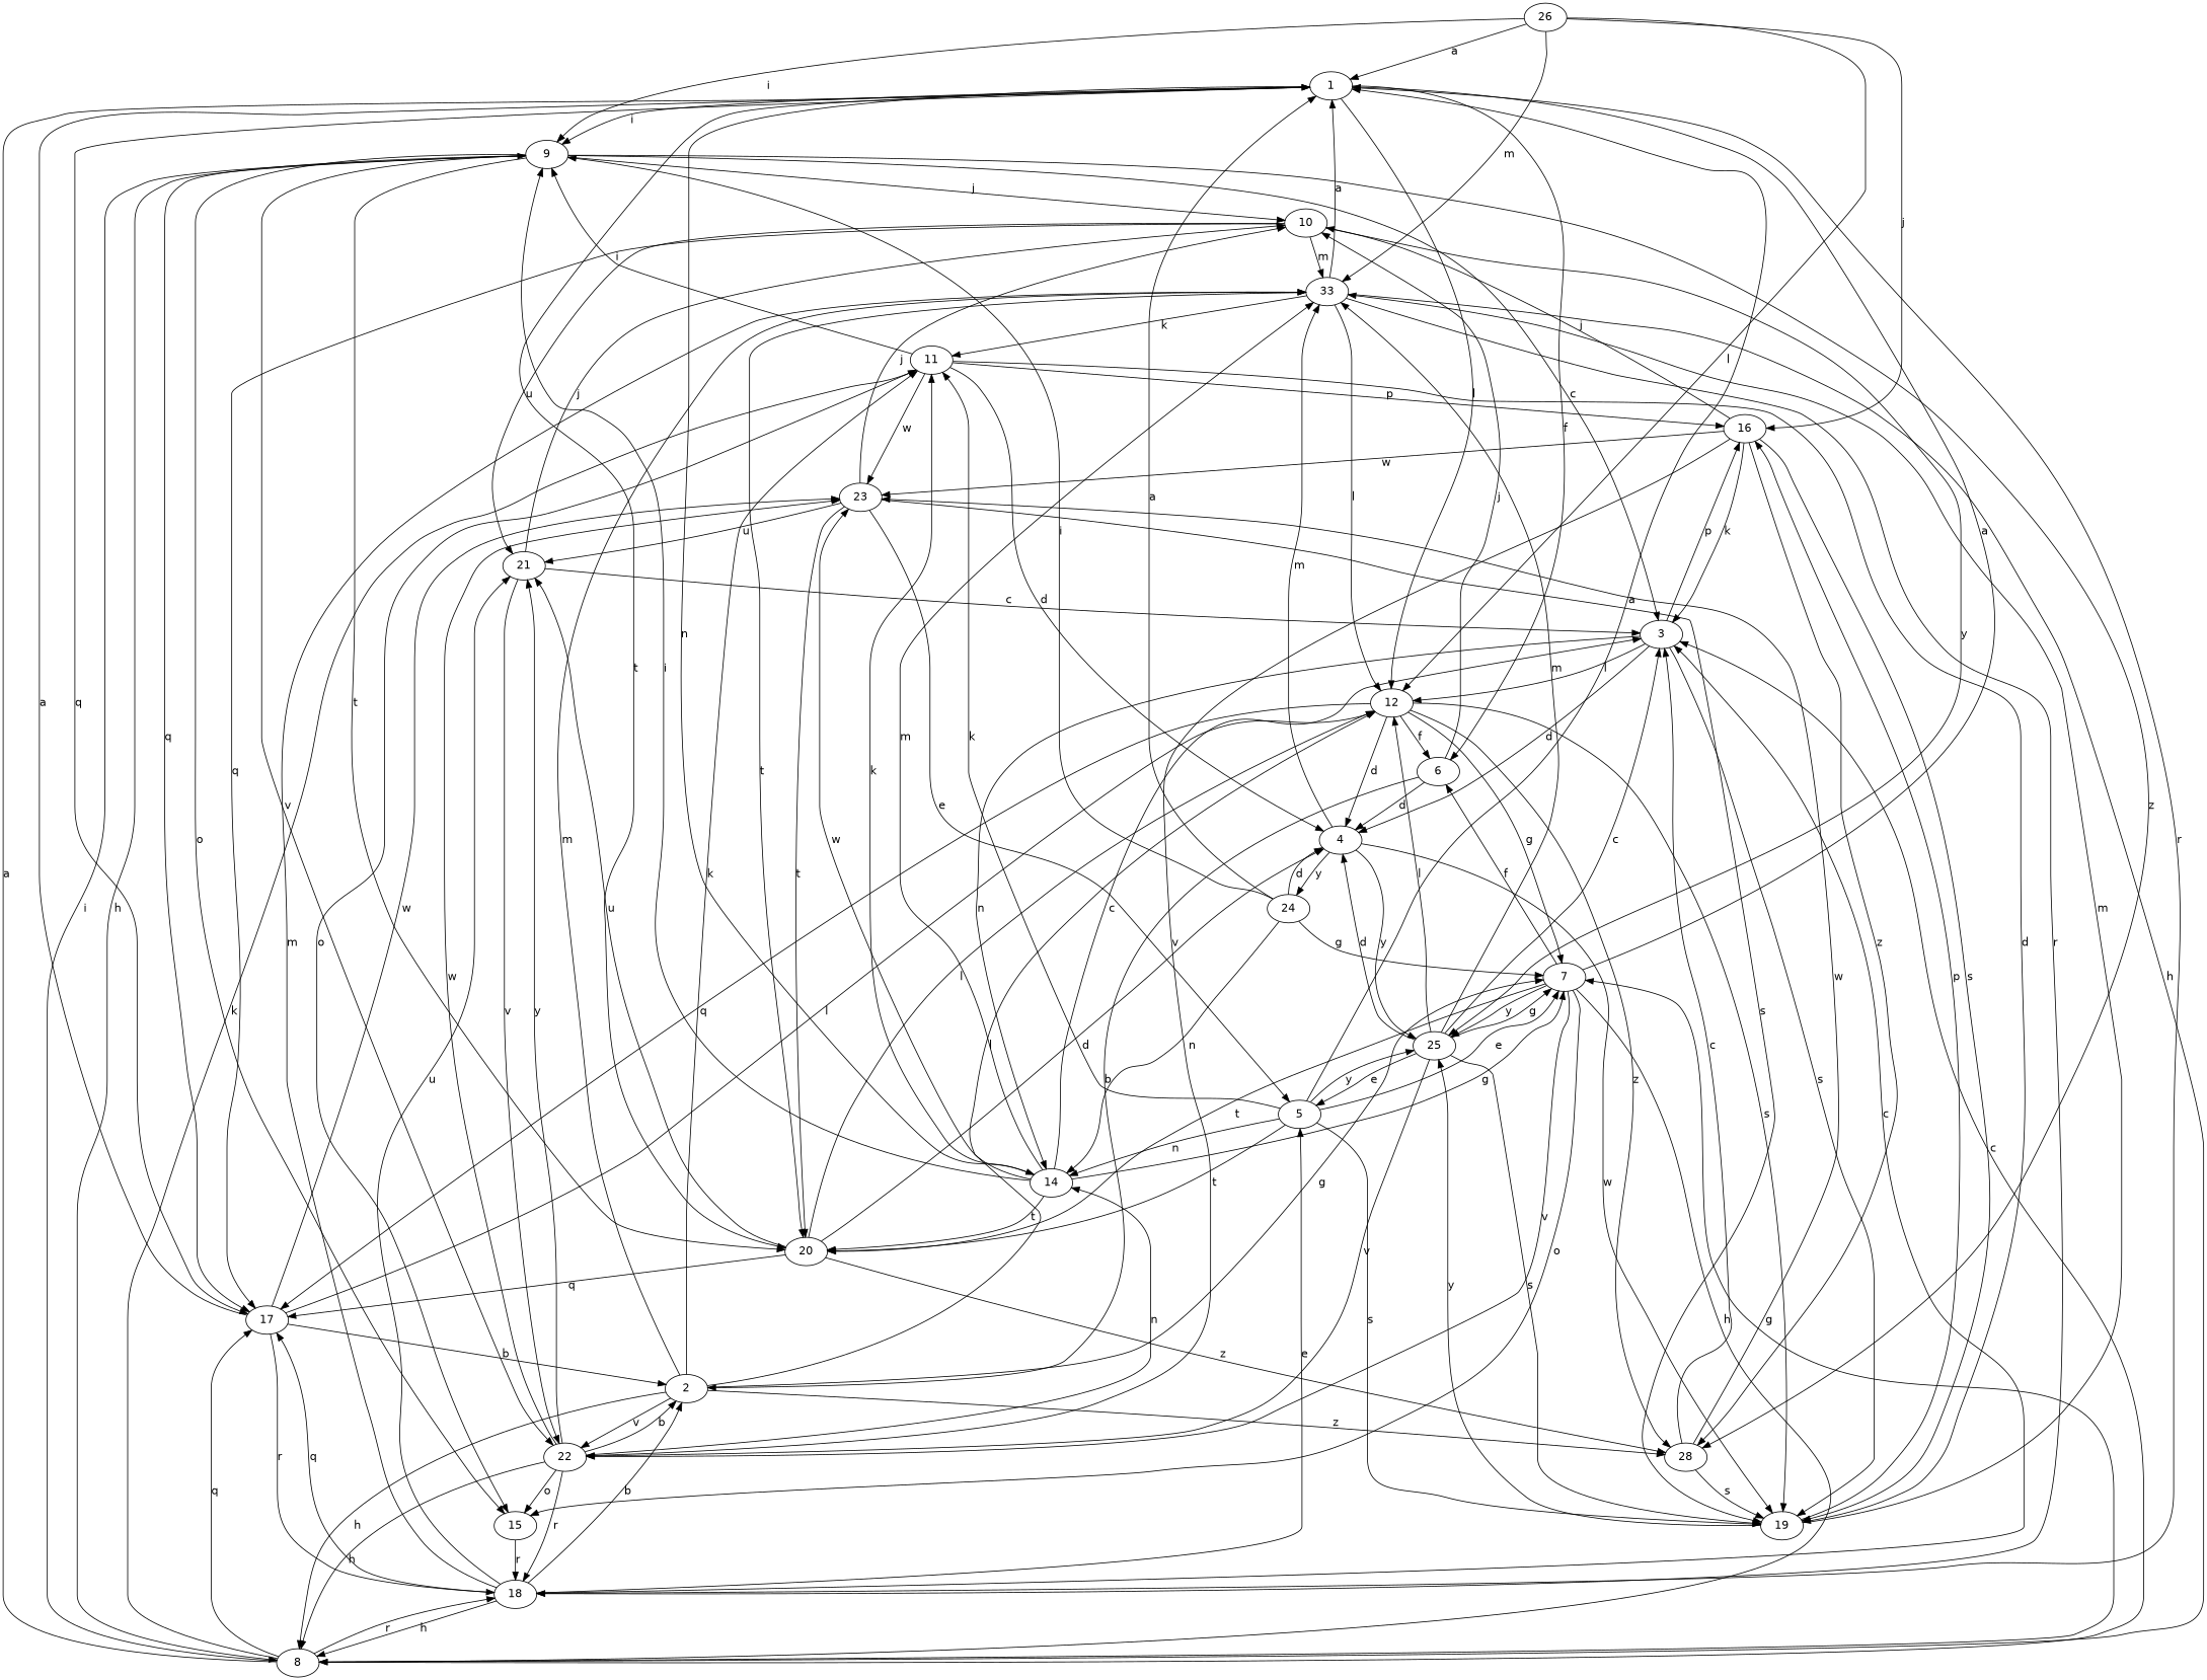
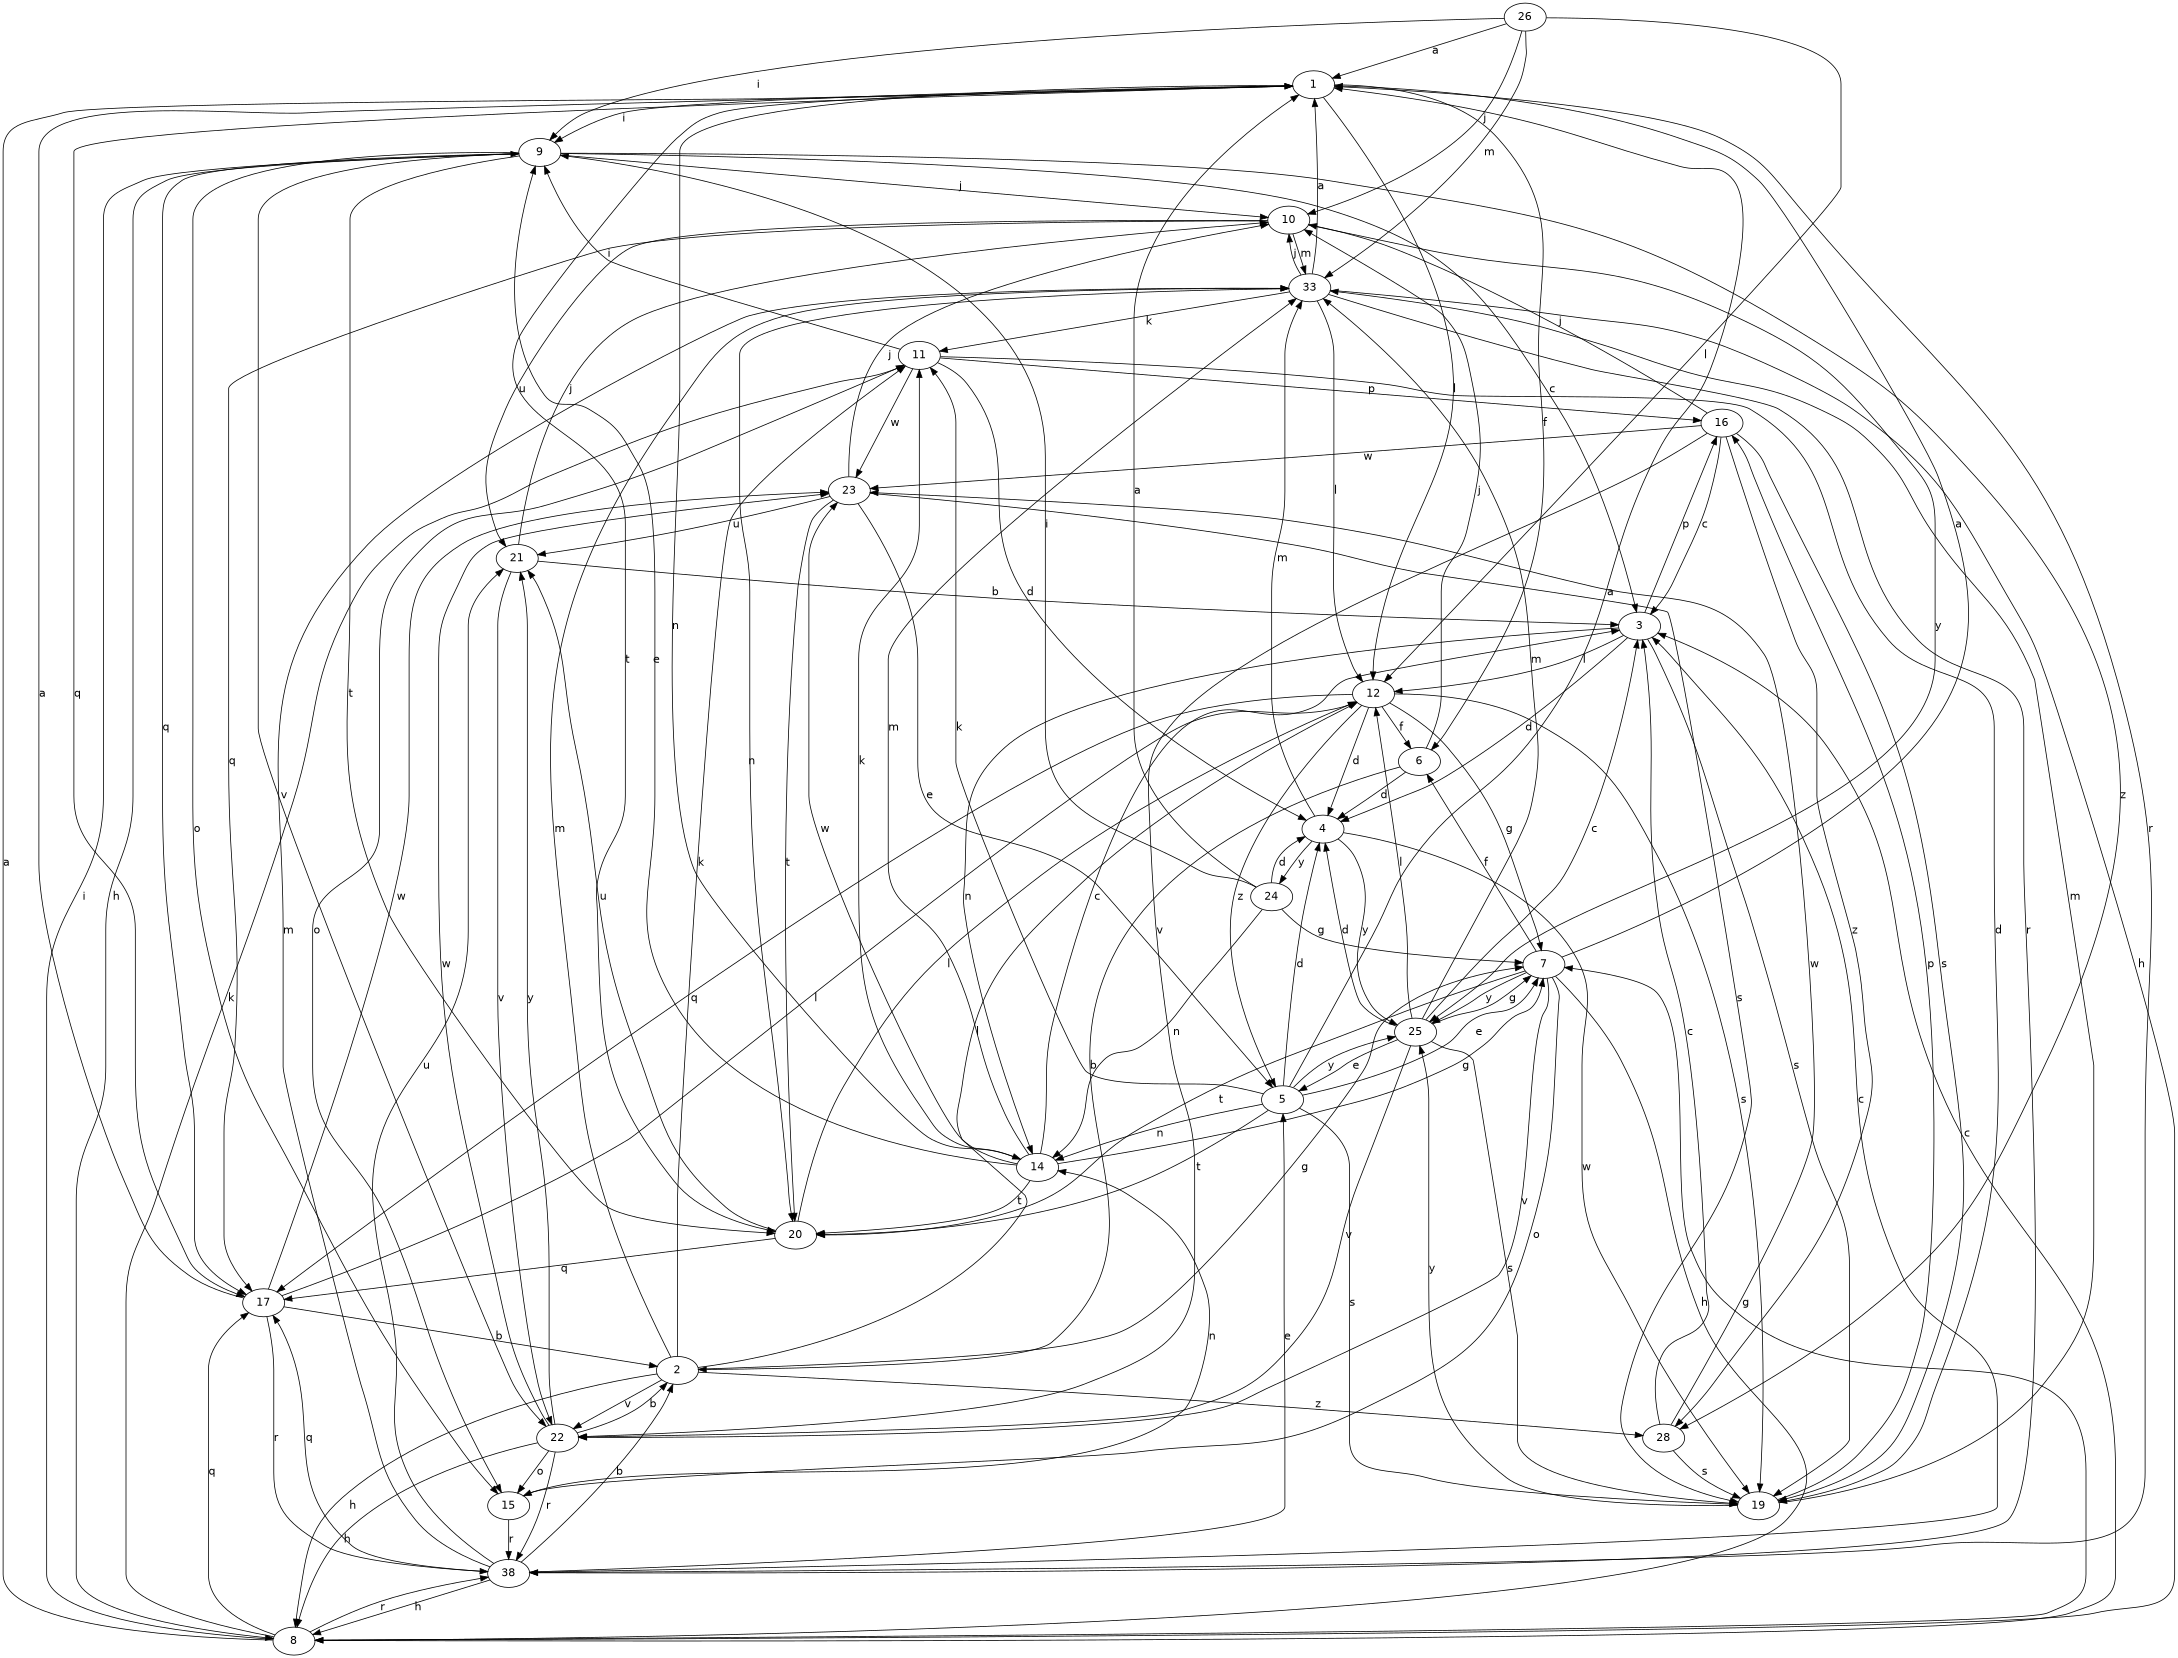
  strict digraph {
    fontname="DejaVu Sans"
    node [fontname="DejaVu Sans"]
    edge [fontname="DejaVu Sans"]
    26
    1
    9
    12
    n5 [label=33]
    10
    6
    14
    17
-   18
+   18 [label=38]
    20
    2
    4
    8
    22
    28
    3
    15
    7
    19
    11
    23
    5
    21
    25
    16
    24
    26 -> 1 [label=a]
    26 -> 9 [label=i]
    26 -> 12 [label=l]
    26 -> n5 [label=m]
-   26 -> 16 [label=j]
+   26 -> 10 [label=j]
    1 -> 9 [label=i]
    1 -> 12 [label=l]
    1 -> 6 [label=f]
    1 -> 14 [label=n]
    1 -> 17 [label=q]
    1 -> 18 [label=r]
    1 -> 20 [label=t]
    9 -> 10 [label=j]
    9 -> 17 [label=q]
    9 -> 20 [label=t]
    9 -> 8 [label=h]
    9 -> 22 [label=v]
    9 -> 28 [label=z]
    9 -> 3 [label=c]
    9 -> 15 [label=o]
    12 -> 6 [label=f]
    12 -> 17 [label=q]
    12 -> 4 [label=d]
-   12 -> 28 [label=z]
+   12 -> 5 [label=z]
    12 -> 7 [label=g]
    12 -> 19 [label=s]
    n5 -> 1 [label=a]
    n5 -> 12 [label=l]
+   n5 -> 10 [label=j]
    n5 -> 18 [label=r]
-   n5 -> 20 [label=t]
+   n5 -> 20 [label=n]
    n5 -> 8 [label=h]
    n5 -> 11 [label=k]
    10 -> n5 [label=m]
    10 -> 17 [label=q]
    10 -> 21 [label=u]
    10 -> 25 [label=y]
    6 -> 10 [label=j]
    6 -> 2 [label=b]
    6 -> 4 [label=d]
-   14 -> 9 [label=i]
+   14 -> 9 [label=e]
    14 -> n5 [label=m]
    14 -> 20 [label=t]
    14 -> 3 [label=c]
    14 -> 7 [label=g]
    14 -> 11 [label=k]
    14 -> 23 [label=w]
    17 -> 1 [label=a]
    17 -> 12 [label=l]
    17 -> 18 [label=r]
    17 -> 2 [label=b]
    17 -> 23 [label=w]
    18 -> n5 [label=m]
    18 -> 17 [label=q]
    18 -> 2 [label=b]
    18 -> 8 [label=h]
    18 -> 3 [label=c]
    18 -> 5 [label=e]
    18 -> 21 [label=u]
    20 -> 12 [label=l]
    20 -> 17 [label=q]
-   20 -> 28 [label=z]
    20 -> 21 [label=u]
    2 -> 12 [label=l]
    2 -> n5 [label=m]
    2 -> 8 [label=h]
    2 -> 22 [label=v]
    2 -> 28 [label=z]
    2 -> 7 [label=g]
    2 -> 11 [label=k]
    4 -> n5 [label=m]
    4 -> 19 [label=w]
    4 -> 25 [label=y]
    4 -> 24 [label=y]
    8 -> 1 [label=a]
    8 -> 9 [label=i]
    8 -> 17 [label=q]
    8 -> 18 [label=r]
    8 -> 3 [label=c]
    8 -> 7 [label=g]
    8 -> 11 [label=k]
-   22 -> 14 [label=n]
+   15 -> 14 [label=n]
    22 -> 18 [label=r]
    22 -> 2 [label=b]
    22 -> 8 [label=h]
    22 -> 15 [label=o]
    22 -> 23 [label=w]
    22 -> 21 [label=y]
    28 -> 3 [label=c]
    28 -> 19 [label=s]
    28 -> 23 [label=w]
    3 -> 12 [label=l]
    3 -> 14 [label=n]
    3 -> 4 [label=d]
    3 -> 19 [label=s]
    3 -> 16 [label=p]
    15 -> 18 [label=r]
    7 -> 1 [label=a]
    7 -> 6 [label=f]
    7 -> 20 [label=t]
    7 -> 8 [label=h]
    7 -> 22 [label=v]
    7 -> 15 [label=o]
    7 -> 25 [label=y]
    19 -> n5 [label=m]
    19 -> 25 [label=y]
    19 -> 16 [label=p]
    11 -> 9 [label=i]
    11 -> 4 [label=d]
    11 -> 15 [label=o]
    11 -> 19 [label=d]
    11 -> 23 [label=w]
    11 -> 16 [label=p]
    23 -> 10 [label=j]
    23 -> 20 [label=t]
    23 -> 19 [label=s]
    23 -> 5 [label=e]
    23 -> 21 [label=u]
    5 -> 1 [label=a]
    5 -> 14 [label=n]
    5 -> 20 [label=t]
-   20 -> 4 [label=d]
+   5 -> 4 [label=d]
    5 -> 7 [label=e]
    5 -> 19 [label=s]
    5 -> 11 [label=k]
    5 -> 25 [label=y]
    21 -> 10 [label=j]
    21 -> 22 [label=v]
-   21 -> 3 [label=c]
+   21 -> 3 [label=b]
    25 -> 12 [label=l]
    25 -> n5 [label=m]
    25 -> 4 [label=d]
    25 -> 22 [label=v]
    25 -> 3 [label=c]
    25 -> 7 [label=g]
    25 -> 19 [label=s]
    25 -> 5 [label=e]
    16 -> 10 [label=j]
    16 -> 22 [label=v]
    16 -> 28 [label=z]
-   16 -> 3 [label=k]
+   16 -> 3 [label=c]
    16 -> 19 [label=s]
    16 -> 23 [label=w]
    24 -> 1 [label=a]
    24 -> 9 [label=i]
    24 -> 14 [label=n]
    24 -> 4 [label=d]
    24 -> 7 [label=g]
  }
